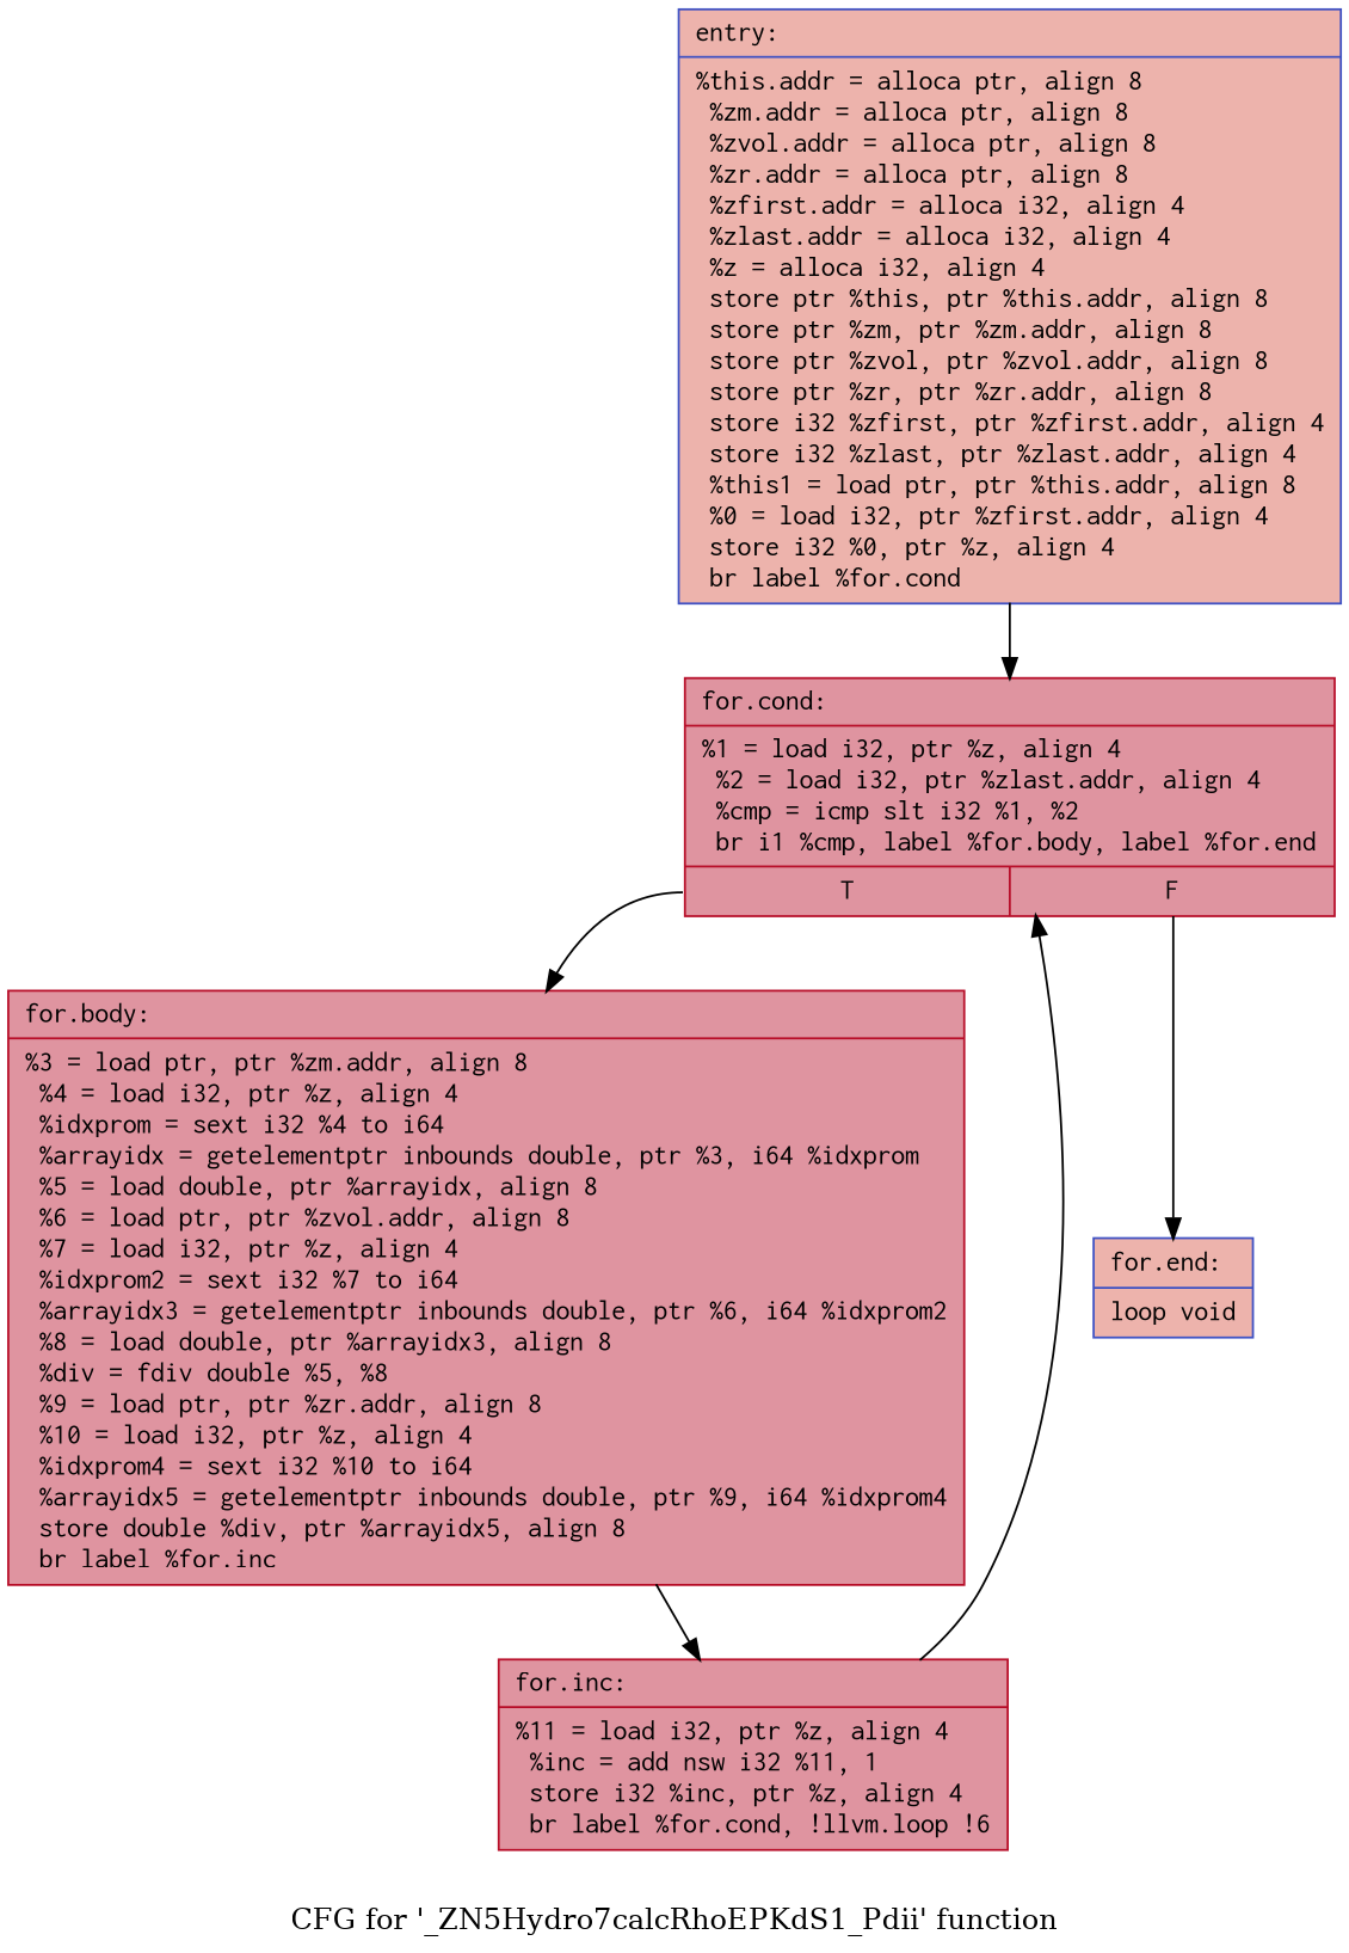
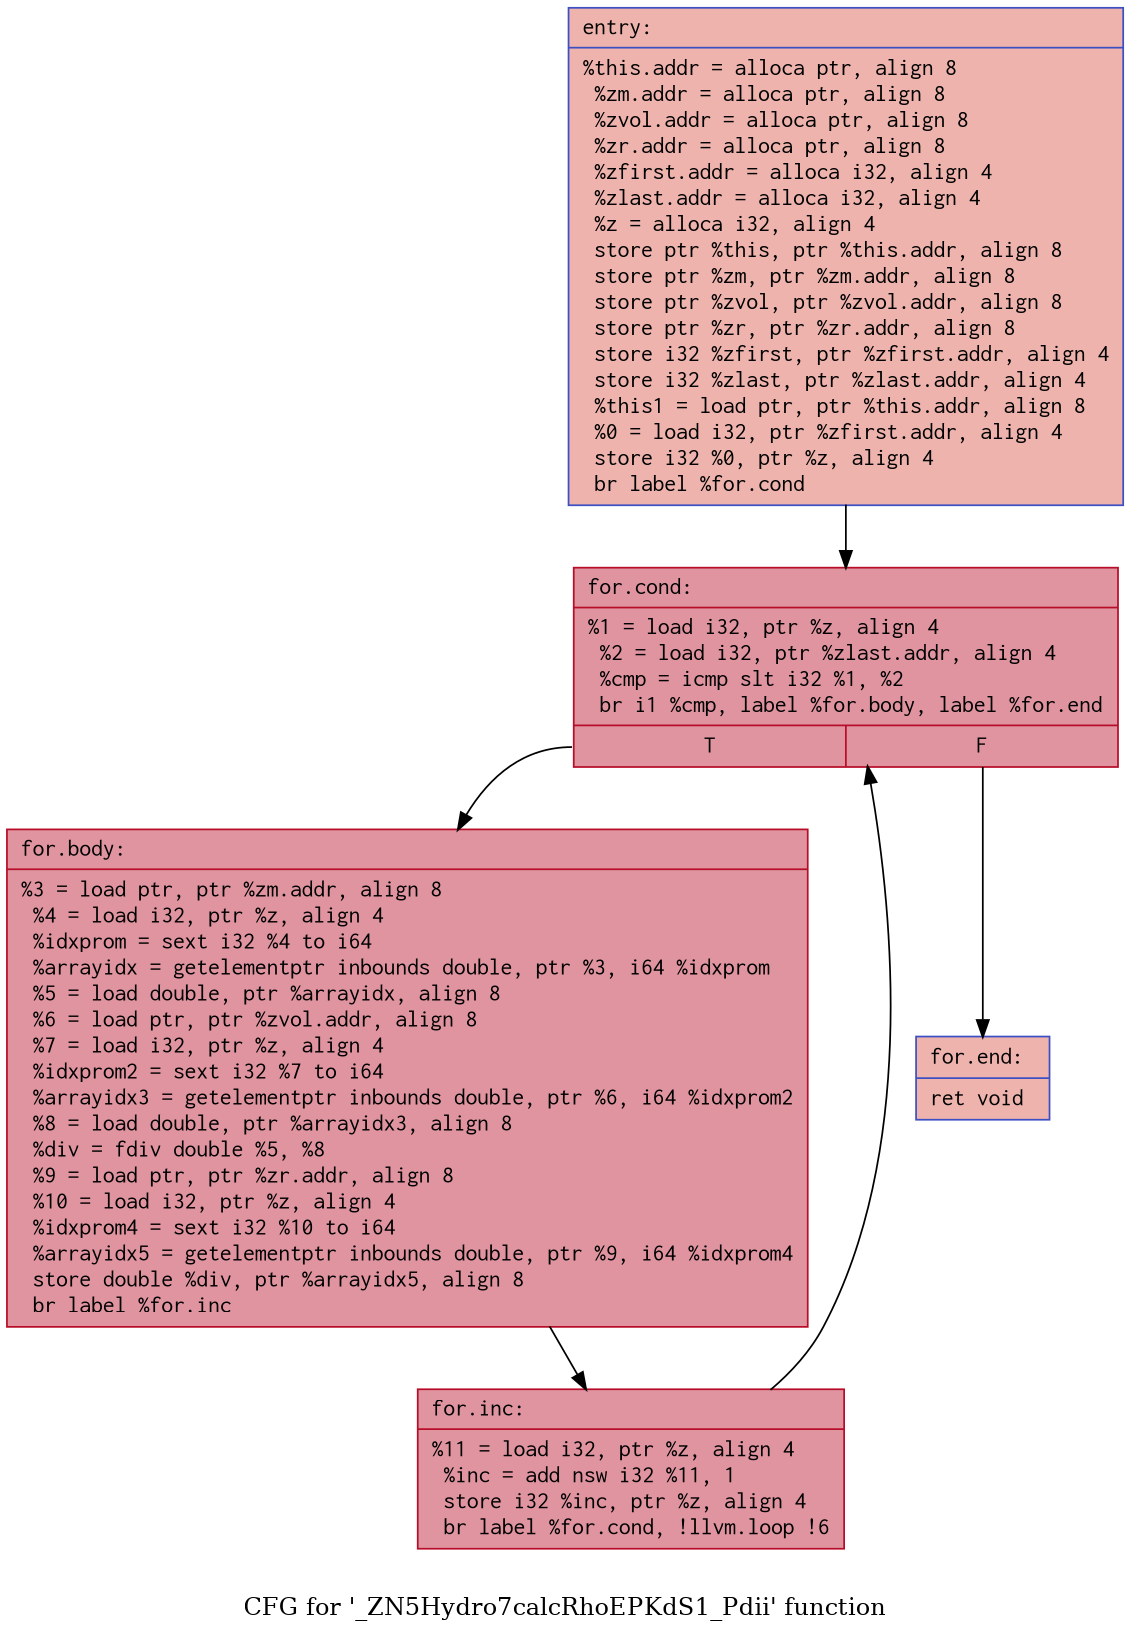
  digraph {
    label="CFG for '_ZN5Hydro7calcRhoEPKdS1_Pdii' function"
    node [color="#b70d28ff" fillcolor="#b70d2870" fontname=Courier shape=record style=filled]
    n1 [color="#3d50c3ff" fillcolor="#d6524470" label="{entry:\l|  %this.addr = alloca ptr, align 8\l  %zm.addr = alloca ptr, align 8\l  %zvol.addr = alloca ptr, align 8\l  %zr.addr = alloca ptr, align 8\l  %zfirst.addr = alloca i32, align 4\l  %zlast.addr = alloca i32, align 4\l  %z = alloca i32, align 4\l  store ptr %this, ptr %this.addr, align 8\l  store ptr %zm, ptr %zm.addr, align 8\l  store ptr %zvol, ptr %zvol.addr, align 8\l  store ptr %zr, ptr %zr.addr, align 8\l  store i32 %zfirst, ptr %zfirst.addr, align 4\l  store i32 %zlast, ptr %zlast.addr, align 4\l  %this1 = load ptr, ptr %this.addr, align 8\l  %0 = load i32, ptr %zfirst.addr, align 4\l  store i32 %0, ptr %z, align 4\l  br label %for.cond\l}"]
    n2 [label="{for.cond:\l|  %1 = load i32, ptr %z, align 4\l  %2 = load i32, ptr %zlast.addr, align 4\l  %cmp = icmp slt i32 %1, %2\l  br i1 %cmp, label %for.body, label %for.end\l|{<s0>T|<s1>F}}"]
    n3 [label="{for.body:\l|  %3 = load ptr, ptr %zm.addr, align 8\l  %4 = load i32, ptr %z, align 4\l  %idxprom = sext i32 %4 to i64\l  %arrayidx = getelementptr inbounds double, ptr %3, i64 %idxprom\l  %5 = load double, ptr %arrayidx, align 8\l  %6 = load ptr, ptr %zvol.addr, align 8\l  %7 = load i32, ptr %z, align 4\l  %idxprom2 = sext i32 %7 to i64\l  %arrayidx3 = getelementptr inbounds double, ptr %6, i64 %idxprom2\l  %8 = load double, ptr %arrayidx3, align 8\l  %div = fdiv double %5, %8\l  %9 = load ptr, ptr %zr.addr, align 8\l  %10 = load i32, ptr %z, align 4\l  %idxprom4 = sext i32 %10 to i64\l  %arrayidx5 = getelementptr inbounds double, ptr %9, i64 %idxprom4\l  store double %div, ptr %arrayidx5, align 8\l  br label %for.inc\l}"]
-   n4 [color="#3d50c3ff" fillcolor="#d6524470" label="{for.end:\l|  loop void\l}"]
+   n4 [color="#3d50c3ff" fillcolor="#d6524470" label="{for.end:\l|  ret void\l}"]
    n5 [label="{for.inc:\l|  %11 = load i32, ptr %z, align 4\l  %inc = add nsw i32 %11, 1\l  store i32 %inc, ptr %z, align 4\l  br label %for.cond, !llvm.loop !6\l}"]
    n1 -> n2
    n2 -> n3 [tailport=s0]
    n2 -> n4 [tailport=s1]
    n3 -> n5
    n5 -> n2
  }
